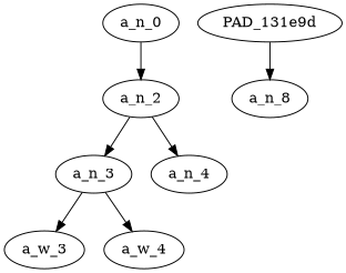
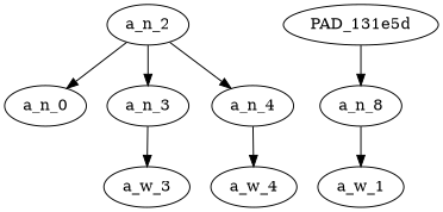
  strict digraph {
    node [div_dir=1 index=0 level=1 text_span="[0]" value=0.24614899]
    a_n_0 [level=3 text_span="[0, 1, 2]" value=0.99999995]
    a_n_2 [index=1 level=2 text_span="[1, 2]" value=0.75292146]
-   PAD_131e5d [level=2 label=PAD_131e9d]
+   PAD_131e5d [level=2]
    n4 [label=a_n_8]
    a_n_3 [div_dir=-1 index=1 text_span="[1]" value=0.21475500]
    a_n_4 [index=2 text_span="[2]" value=0.53754475]
+   a_w_1 [div_dir=0 level=0 value=gay]
    a_w_3 [div_dir=0 index=1 level=0 text_span="[1]" value=vs]
    a_w_4 [div_dir=0 index=2 level=0 text_span="[2]" value=moslem]
-   a_n_0 -> a_n_2
+   a_n_2 -> a_n_0
    a_n_2 -> a_n_3
    a_n_2 -> a_n_4
    PAD_131e5d -> n4
+   n4 -> a_w_1
    a_n_3 -> a_w_3
-   a_n_3 -> a_w_4
+   a_n_4 -> a_w_4
  }
